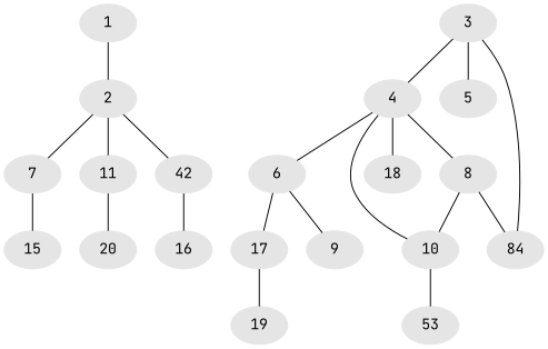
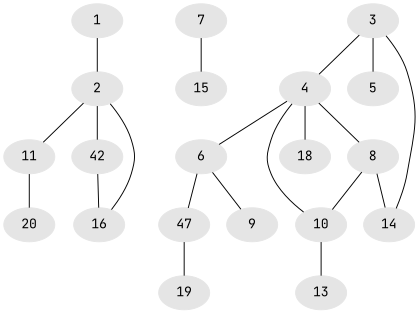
  graph {
    fontname="JetBrains Mono"
    node [color=gray90 fontname="JetBrains Mono" style=filled]
    edge [fontname="JetBrains Mono"]
    1
    2
    7
    11
    n5 [label=42]
    3
    4
    5
-   14 [label=84]
+   14
    15
    20
    16
    10
    6
    8
    18
-   13 [label=53]
+   13
    9
-   17
+   17 [label=47]
    19
    1 -- 2
-   2 -- 7
+   2 -- 16
    2 -- 11
    2 -- n5
    7 -- 15
    11 -- 20
    n5 -- 16
    3 -- 4
    3 -- 5
    3 -- 14
    4 -- 10
    4 -- 6
    4 -- 8
    4 -- 18
    10 -- 13
    6 -- 9
    6 -- 17
    8 -- 14
    8 -- 10
    17 -- 19
  }
